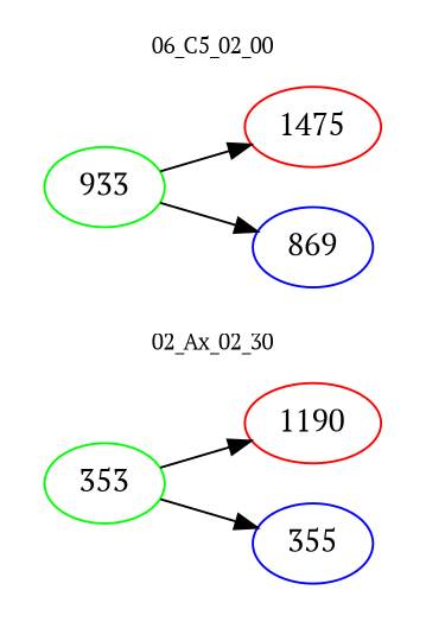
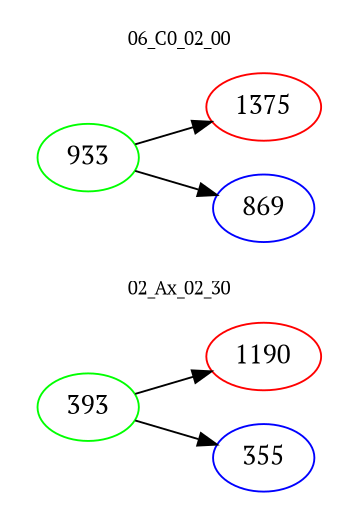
  digraph {
    fontname="PT Serif"
    rankdir=LR
    node [color=green fontname="PT Serif"]
    edge [color=black fontname="PT Serif"]
-   n1 [label=353]
+   n1 [label=393]
    n2 [color=blue label=355]
    n3 [color=red label=1190]
    n4 [label=933]
    n5 [color=blue label=869]
-   n6 [color=red label=1475]
+   n6 [color=red label=1375]
    subgraph cluster_1 {
      color=white
      fontsize=10
      label="02_Ax_02_30"
      n1
      n2
      n3
    }
    subgraph cluster_2 {
      color=white
      fontsize=10
-     label="06_C5_02_00"
+     label="06_C0_02_00"
      n4
      n5
      n6
    }
    n1 -> n2
    n1 -> n3
    n4 -> n5
    n4 -> n6
  }
